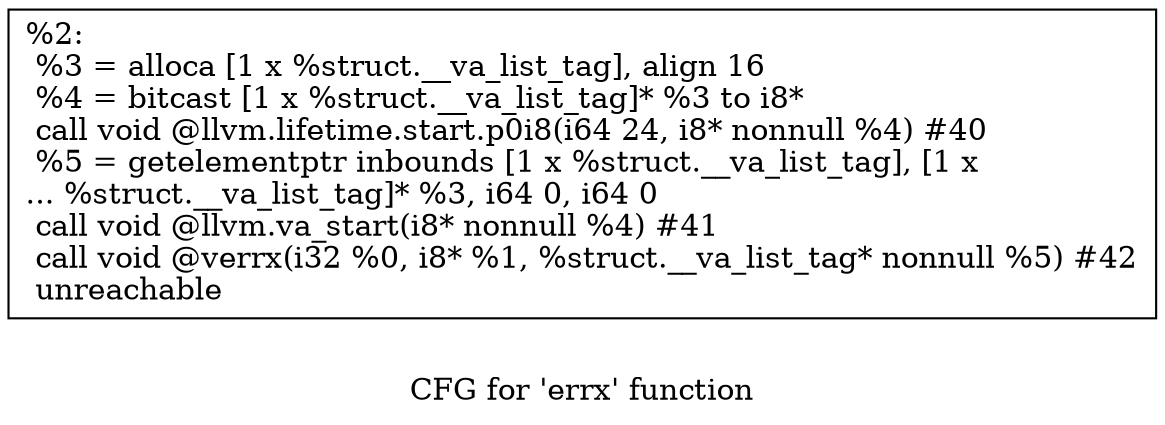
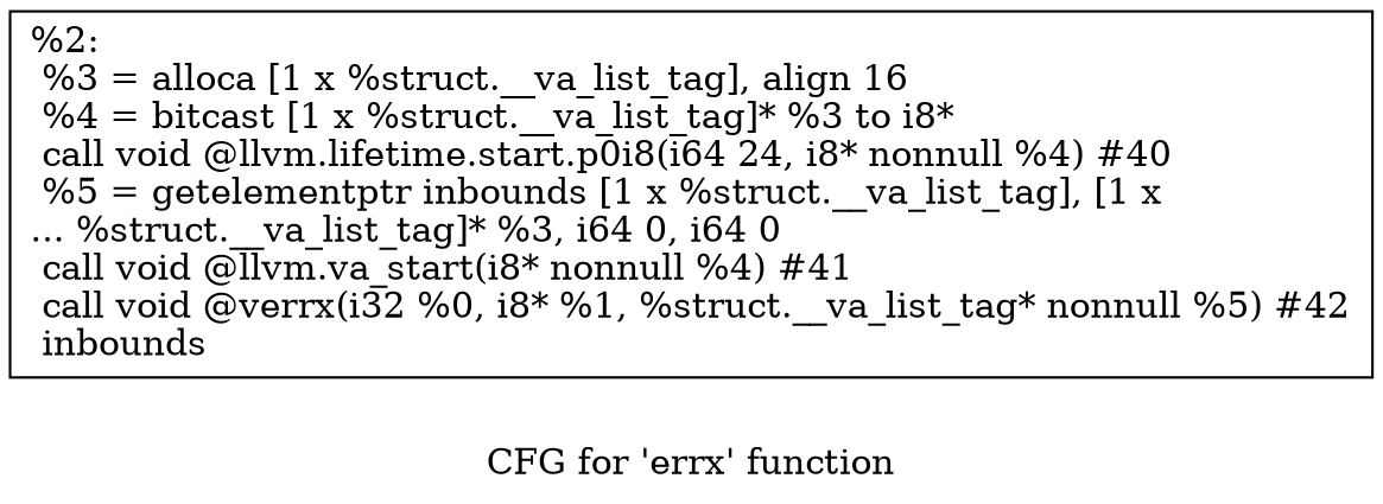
  digraph {
    label="CFG for 'errx' function"
    rankdir=LR
-   n1 [label="{%2:\l  %3 = alloca [1 x %struct.__va_list_tag], align 16\l  %4 = bitcast [1 x %struct.__va_list_tag]* %3 to i8*\l  call void @llvm.lifetime.start.p0i8(i64 24, i8* nonnull %4) #40\l  %5 = getelementptr inbounds [1 x %struct.__va_list_tag], [1 x\l... %struct.__va_list_tag]* %3, i64 0, i64 0\l  call void @llvm.va_start(i8* nonnull %4) #41\l  call void @verrx(i32 %0, i8* %1, %struct.__va_list_tag* nonnull %5) #42\l  unreachable\l}" shape=record]
+   n1 [label="{%2:\l  %3 = alloca [1 x %struct.__va_list_tag], align 16\l  %4 = bitcast [1 x %struct.__va_list_tag]* %3 to i8*\l  call void @llvm.lifetime.start.p0i8(i64 24, i8* nonnull %4) #40\l  %5 = getelementptr inbounds [1 x %struct.__va_list_tag], [1 x\l... %struct.__va_list_tag]* %3, i64 0, i64 0\l  call void @llvm.va_start(i8* nonnull %4) #41\l  call void @verrx(i32 %0, i8* %1, %struct.__va_list_tag* nonnull %5) #42\l  inbounds\l}" shape=record]
  }
